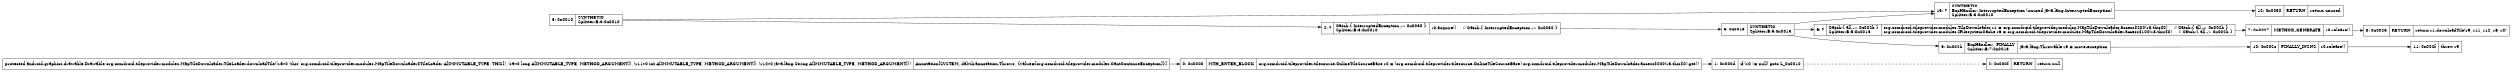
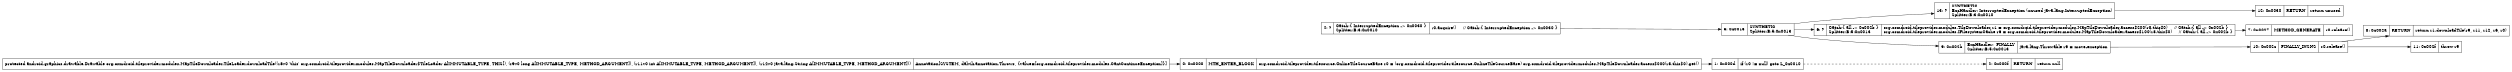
  digraph {
    rankdir=LR
    node [shape=record]
    n1 [label="{0\:\ 0x0000|MTH_ENTER_BLOCK\l|org.osmdroid.tileprovider.tilesource.OnlineTileSourceBase r0 = (org.osmdroid.tileprovider.tilesource.OnlineTileSourceBase) org.osmdroid.tileprovider.modules.MapTileDownloader.access$000(r8.this$0).get()\l}"]
    n2 [label="{1\:\ 0x000d|if (r0 != null) goto L_0x0010\l}"]
    n3 [label="{2\:\ 0x000f|RETURN\l|return null\l}"]
-   n4 [label="{3\:\ 0x0010|SYNTHETIC\lSplitter:B:3:0x0010\l}"]
    n5 [label="{4\:\ ?|Catch:\{ InterruptedException \-\> 0x0030 \}\lSplitter:B:3:0x0010\l|r0.acquire()     \/\/ Catch:\{ InterruptedException \-\> 0x0030 \}\l}"]
    n6 [label="{13\:\ ?|SYNTHETIC\lExcHandler: InterruptedException (unused java.lang.InterruptedException)\lSplitter:B:3:0x0010\l}"]
    n7 [label="{5\:\ 0x0013|SYNTHETIC\lSplitter:B:5:0x0013\l}"]
    n8 [label="{12\:\ 0x0030|RETURN\l|return unused\l}"]
    n9 [label="{6\:\ ?|Catch:\{ all \-\> 0x002b \}\lSplitter:B:5:0x0013\l|org.osmdroid.tileprovider.modules.TileDownloader r1 = org.osmdroid.tileprovider.modules.MapTileDownloader.access$200(r8.this$0)     \/\/ Catch:\{ all \-\> 0x002b \}\lorg.osmdroid.tileprovider.modules.IFilesystemCache r6 = org.osmdroid.tileprovider.modules.MapTileDownloader.access$100(r8.this$0)     \/\/ Catch:\{ all \-\> 0x002b \}\l}"]
-   n10 [label="{9\:\ 0x002b|ExcHandler:  FINALLY\lSplitter:B:7:0x0013\l|java.lang.Throwable r9 = move\-exception\l}"]
+   n10 [label="{9\:\ 0x002b|ExcHandler:  FINALLY\lSplitter:B:5:0x0013\l|java.lang.Throwable r9 = move\-exception\l}"]
    n11 [label="{7\:\ 0x0027|METHOD_GENERATE\l|r0.release()\l}"]
    n12 [label="{10\:\ 0x002c|FINALLY_INSNS\l|r0.release()\l}"]
    n13 [label="{8\:\ 0x002a|RETURN\l|return r1.downloadTile(r9, r11, r12, r6, r0)\l}"]
    n14 [label="{11\:\ 0x002f|throw r9\l}"]
    n15 [label="{protected android.graphics.drawable.Drawable org.osmdroid.tileprovider.modules.MapTileDownloader.TileLoader.downloadTile((r8v0 'this' org.osmdroid.tileprovider.modules.MapTileDownloader$TileLoader A[IMMUTABLE_TYPE, THIS]), (r9v0 long A[IMMUTABLE_TYPE, METHOD_ARGUMENT]), (r11v0 int A[IMMUTABLE_TYPE, METHOD_ARGUMENT]), (r12v0 java.lang.String A[IMMUTABLE_TYPE, METHOD_ARGUMENT]))  | Annotation[SYSTEM, dalvik.annotation.Throws, \{value=[org.osmdroid.tileprovider.modules.CantContinueException]\}]\l}"]
    n1 -> n2
    n2 -> n3 [style=dashed]
-   n4 -> n5
-   n4 -> n6
    n5 -> n7
    n6 -> n8
    n7 -> n6
    n7 -> n9
    n7 -> n10
    n9 -> n11
    n10 -> n12
-   n11 -> n13
+   n12 -> n13
    n12 -> n14
    n15 -> n1
  }
